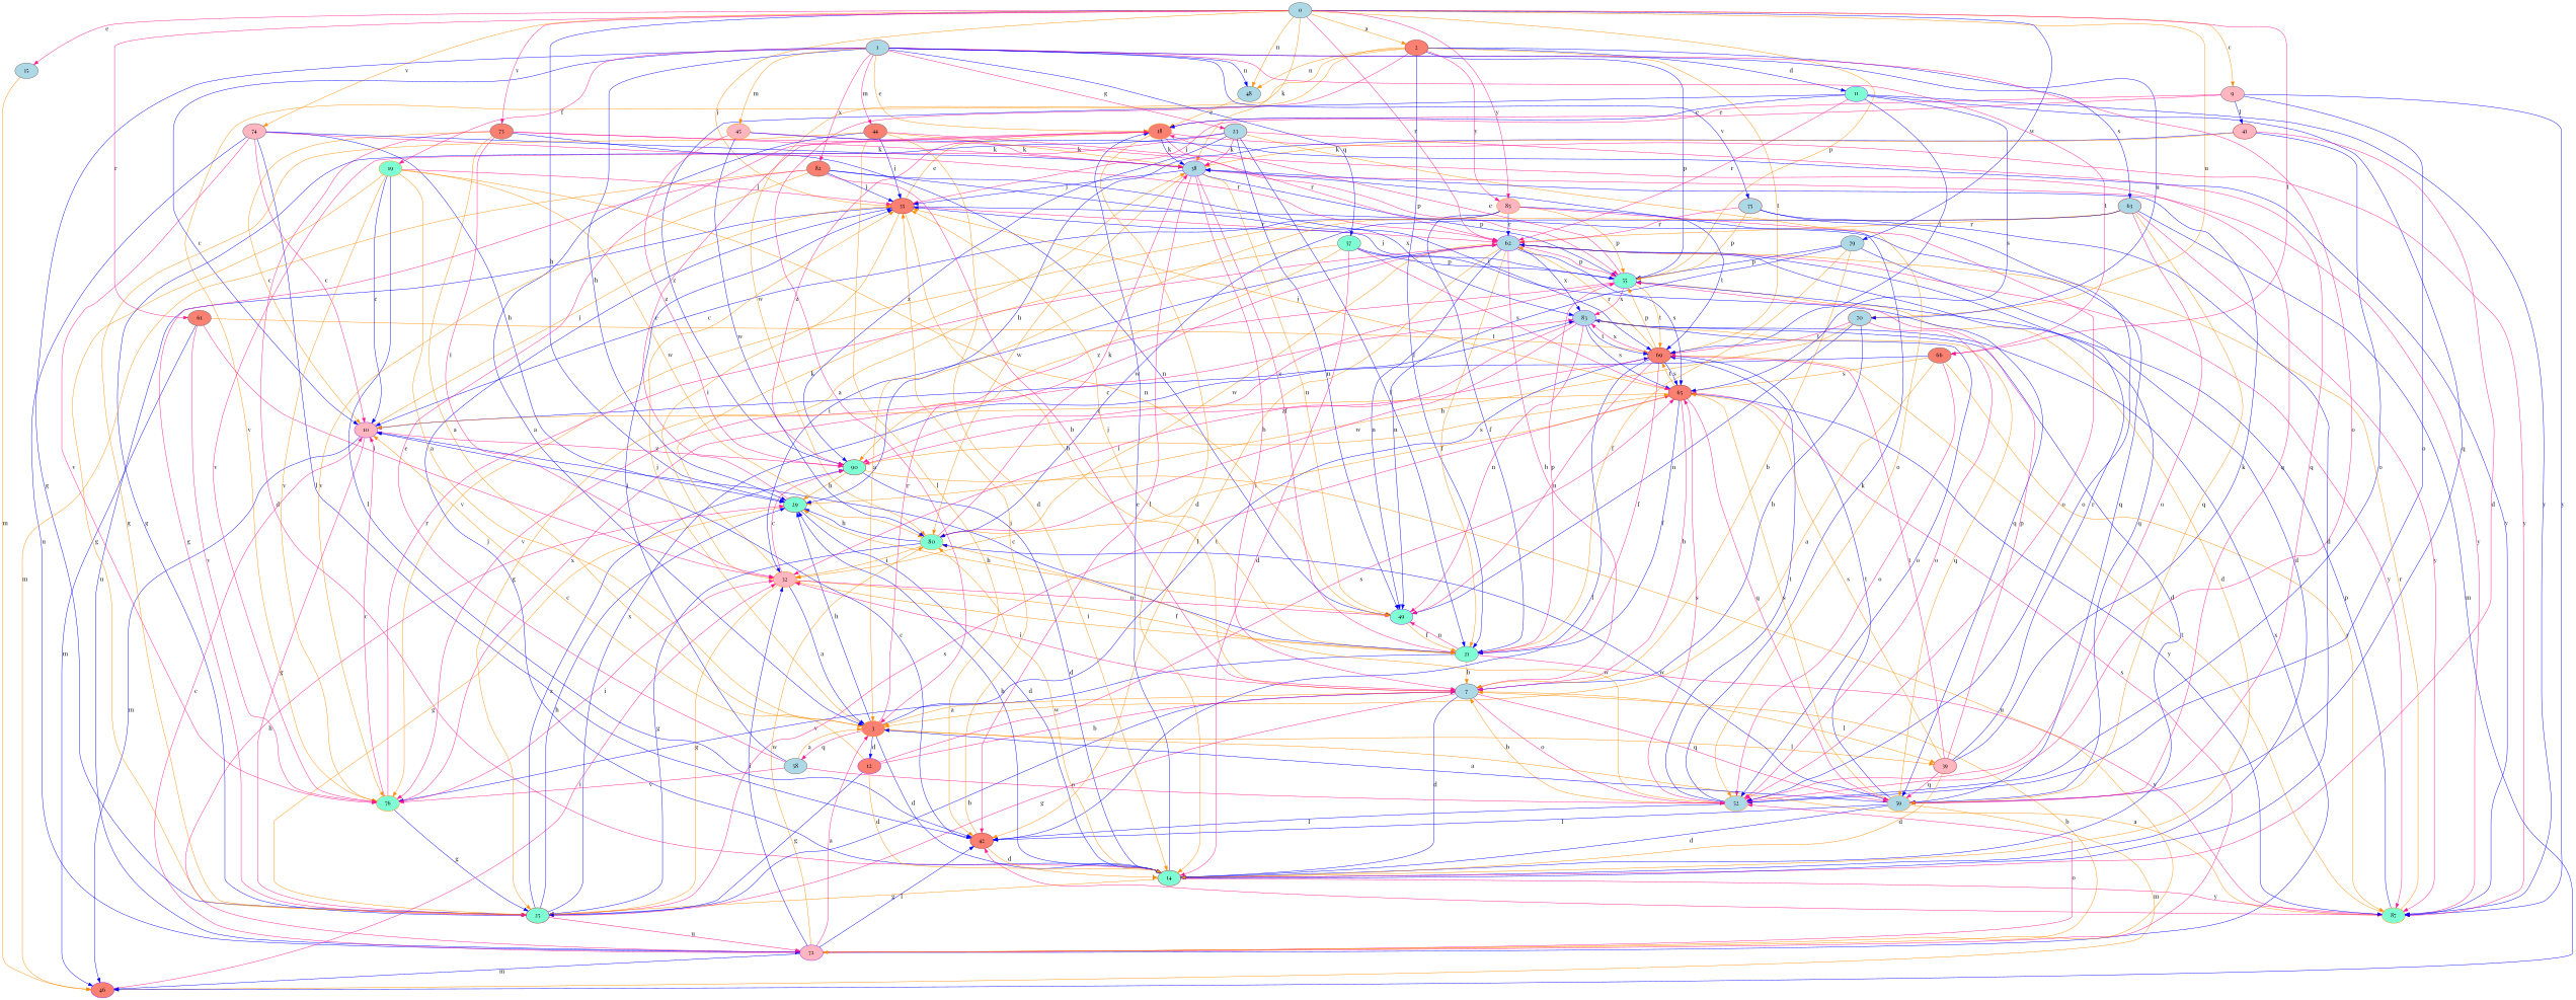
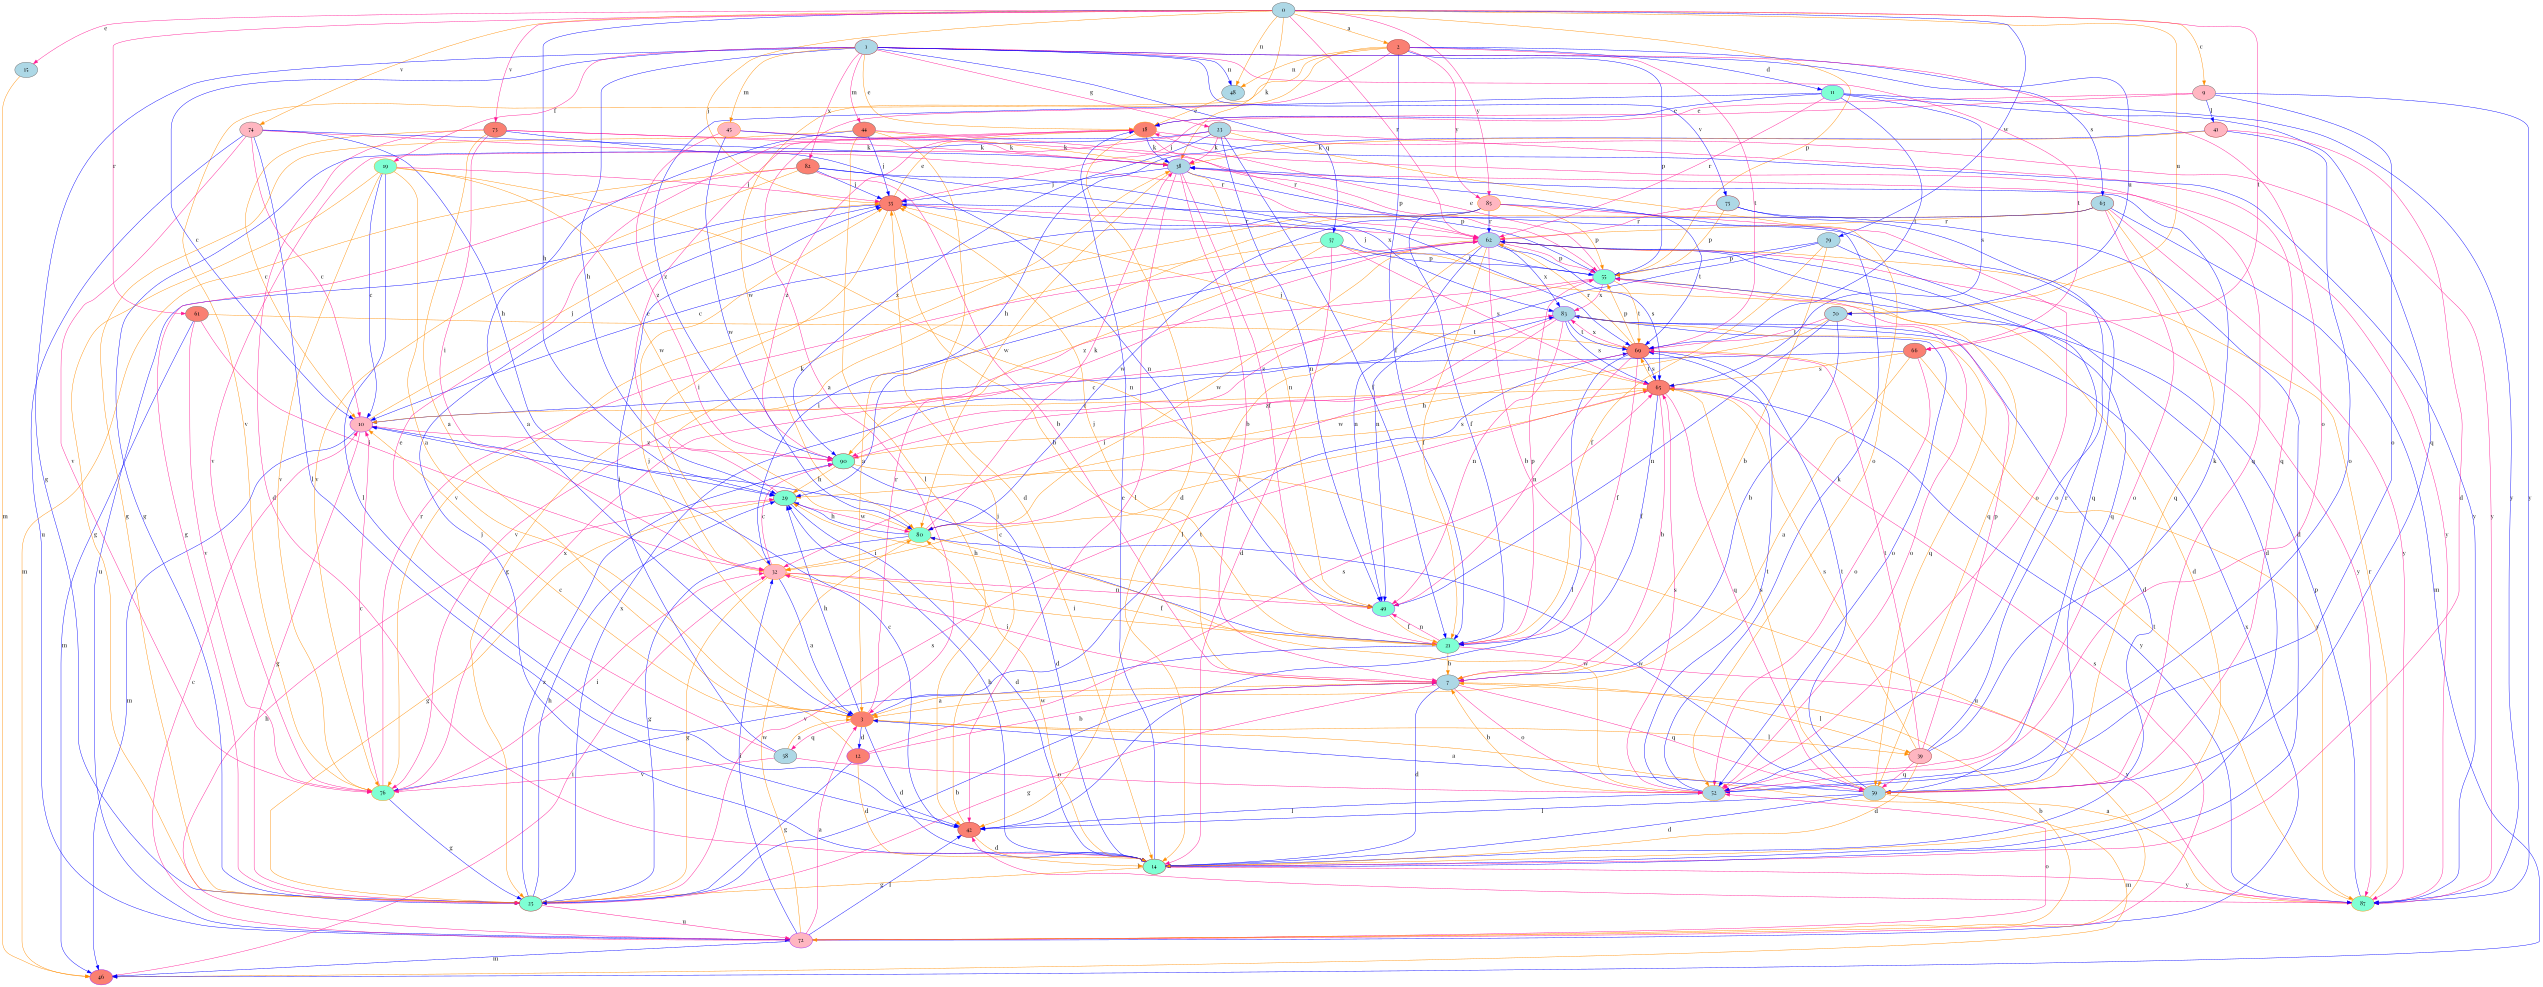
  strict digraph {
    fontname="Playfair Display"
    node [color=brown fillcolor=lightblue fontname="Playfair Display" style=filled]
    edge [color=blue fontname="Playfair Display"]
    0 [color=gray40]
    2 [fillcolor=salmon]
    9 [color=gray40 fillcolor=lightpink]
    15 [color=gray40]
    29 [fillcolor=aquamarine]
    35 [fillcolor=salmon]
    38 [color=purple]
    48 [color=gray40]
    55 [color=purple fillcolor=aquamarine]
    61 [color=gray40 fillcolor=salmon]
    62 [color=purple]
    66 [color=gray40 fillcolor=salmon]
    70
    73 [color=gray40 fillcolor=salmon]
    74 [color=gray40 fillcolor=lightpink]
    79 [color=gray40]
    85 [color=darkorange fillcolor=lightpink]
    3 [color=darkorange fillcolor=salmon]
    11 [color=purple fillcolor=aquamarine]
    21 [color=gray40 fillcolor=aquamarine]
    69 [fillcolor=salmon]
    76 [color=darkorange fillcolor=aquamarine]
    80 [color=darkorange fillcolor=aquamarine]
    18 [color=darkorange fillcolor=salmon]
    52 [color=darkorange]
    41 [fillcolor=lightpink]
    87 [color=darkorange fillcolor=aquamarine]
    46 [color=purple fillcolor=salmon]
    25 [fillcolor=aquamarine]
    14 [fillcolor=aquamarine]
    7 [color=gray40]
    32 [color=darkorange fillcolor=lightpink]
    59 [color=darkorange]
    72 [color=purple fillcolor=lightpink]
    42 [fillcolor=salmon]
    49 [color=purple fillcolor=aquamarine]
    90 [fillcolor=aquamarine]
    83 [color=purple]
    65 [fillcolor=salmon]
    10 [color=purple fillcolor=lightpink]
    1
    19 [color=darkorange fillcolor=aquamarine]
    23
    44 [color=gray40 fillcolor=salmon]
    45 [color=darkorange fillcolor=lightpink]
    57 [color=gray40 fillcolor=aquamarine]
    63
    75
    82 [color=gray40 fillcolor=salmon]
    12 [color=purple fillcolor=salmon]
    39 [fillcolor=lightpink]
    58 [color=gray40]
    0 -> 2 [color=darkorange label=a]
    0 -> 9 [color=darkorange label=c]
    0 -> 15 [color=deeppink label=e]
    0 -> 29 [label=h]
    0 -> 35 [color=darkorange label=j]
    0 -> 38 [color=darkorange label=k]
    0 -> 48 [color=darkorange label=n]
    0 -> 55 [color=darkorange label=p]
    0 -> 61 [color=deeppink label=r]
    0 -> 62 [color=deeppink label=r]
    0 -> 66 [color=deeppink label=t]
    0 -> 70 [color=darkorange label=u]
    0 -> 73 [color=deeppink label=v]
    0 -> 74 [color=darkorange label=v]
    0 -> 79 [label=w]
    0 -> 85 [color=deeppink label=y]
    2 -> 48 [color=darkorange label=n]
    2 -> 55 [label=p]
    2 -> 70 [label=u]
    2 -> 85 [color=deeppink label=y]
    2 -> 3 [color=deeppink label=a]
    2 -> 11 [label=d]
    2 -> 21 [label=f]
-   2 -> 69 [color=darkorange label=t]
+   2 -> 69 [color=deeppink label=t]
    2 -> 76 [color=darkorange label=v]
    2 -> 80 [color=darkorange label=w]
    9 -> 35 [color=deeppink label=j]
    9 -> 18 [color=deeppink label=e]
    9 -> 52 [label=o]
    9 -> 41 [label=l]
    9 -> 87 [label=y]
    15 -> 46 [color=darkorange label=m]
+   29 -> 80 [color=deeppink label=w]
    29 -> 18 [color=deeppink label=e]
    29 -> 25 [color=darkorange label=g]
    29 -> 14 [label=d]
    35 -> 62 [color=deeppink label=r]
    35 -> 18 [color=darkorange label=e]
    35 -> 7 [color=darkorange label=b]
    35 -> 32 [color=darkorange label=i]
    35 -> 59 [label=q]
    35 -> 72 [label=u]
    38 -> 35 [label=j]
    38 -> 55 [label=p]
    38 -> 21 [color=deeppink label=f]
    38 -> 80 [color=darkorange label=w]
    38 -> 87 [color=deeppink label=y]
    38 -> 7 [color=deeppink label=b]
    38 -> 42 [color=deeppink label=l]
    38 -> 49 [color=darkorange label=n]
    48 -> 18 [color=darkorange label=e]
    55 -> 35 [label=j]
    55 -> 69 [color=darkorange label=t]
    55 -> 76 [color=deeppink label=v]
    55 -> 18 [color=deeppink label=e]
    55 -> 14 [color=darkorange label=d]
    55 -> 90 [color=deeppink label=z]
    55 -> 83 [color=deeppink label=x]
    61 -> 69 [color=darkorange label=t]
    61 -> 76 [color=deeppink label=v]
    61 -> 46 [label=m]
    61 -> 32 [color=deeppink label=i]
    62 -> 55 [color=deeppink label=p]
    62 -> 21 [color=darkorange label=f]
    62 -> 80 [color=darkorange label=w]
    62 -> 87 [color=deeppink label=y]
    62 -> 7 [color=deeppink label=b]
    62 -> 32 [label=i]
    62 -> 59 [label=q]
    62 -> 42 [color=darkorange label=l]
    62 -> 49 [label=n]
    62 -> 83 [label=x]
    62 -> 65 [label=s]
    66 -> 3 [color=darkorange label=a]
    66 -> 52 [color=deeppink label=o]
    66 -> 87 [color=darkorange label=y]
    66 -> 65 [color=darkorange label=s]
    66 -> 10 [label=c]
    70 -> 29 [color=darkorange label=h]
    70 -> 69 [color=deeppink label=t]
    70 -> 52 [color=deeppink label=o]
    70 -> 7 [label=b]
    70 -> 49 [label=n]
    73 -> 38 [color=deeppink label=k]
    73 -> 55 [color=deeppink label=p]
    73 -> 3 [color=darkorange label=a]
    73 -> 14 [color=deeppink label=d]
    73 -> 32 [color=deeppink label=i]
    73 -> 49 [label=n]
    73 -> 10 [color=darkorange label=c]
    74 -> 29 [label=h]
    74 -> 38 [label=k]
    74 -> 62 [color=deeppink label=r]
    74 -> 76 [color=deeppink label=v]
    74 -> 72 [label=u]
    74 -> 42 [label=l]
    74 -> 10 [color=deeppink label=c]
    79 -> 55 [label=p]
    79 -> 21 [color=darkorange label=f]
    79 -> 14 [label=d]
    79 -> 7 [color=darkorange label=b]
    79 -> 49 [label=n]
    85 -> 55 [color=darkorange label=p]
    85 -> 62 [label=r]
    85 -> 21 [label=f]
    85 -> 69 [label=t]
    85 -> 76 [color=darkorange label=v]
    85 -> 52 [color=deeppink label=o]
    85 -> 10 [label=c]
    3 -> 29 [label=h]
    3 -> 35 [color=darkorange label=j]
    3 -> 62 [color=deeppink label=r]
    3 -> 69 [label=t]
    3 -> 14 [label=d]
    3 -> 12 [label=d]
    3 -> 39 [color=darkorange label=l]
    3 -> 58 [color=deeppink label=q]
    11 -> 62 [color=deeppink label=r]
    11 -> 69 [label=t]
    11 -> 18 [label=e]
    11 -> 87 [label=y]
    11 -> 59 [label=q]
    11 -> 90 [label=z]
    11 -> 65 [label=s]
    21 -> 35 [color=darkorange label=j]
    21 -> 55 [color=deeppink label=p]
    21 -> 76 [label=v]
    21 -> 87 [color=deeppink label=y]
    21 -> 7 [color=darkorange label=b]
    21 -> 32 [color=darkorange label=i]
    21 -> 49 [color=deeppink label=n]
    21 -> 10 [label=c]
    69 -> 55 [color=darkorange label=p]
    69 -> 62 [color=darkorange label=r]
    69 -> 21 [color=deeppink label=f]
    69 -> 42 [label=l]
    69 -> 49 [color=deeppink label=n]
    69 -> 90 [color=deeppink label=z]
    69 -> 83 [color=deeppink label=x]
    69 -> 65 [label=s]
    76 -> 62 [color=deeppink label=r]
    76 -> 25 [label=g]
    76 -> 32 [color=deeppink label=i]
    76 -> 83 [color=deeppink label=x]
    76 -> 10 [color=deeppink label=c]
    80 -> 29 [label=h]
    80 -> 38 [color=deeppink label=k]
    80 -> 25 [label=g]
    80 -> 32 [color=darkorange label=i]
    18 -> 38 [label=k]
    18 -> 62 [color=deeppink label=r]
    18 -> 87 [color=deeppink label=y]
    18 -> 14 [color=darkorange label=d]
    18 -> 90 [color=deeppink label=z]
    52 -> 38 [label=k]
    52 -> 69 [label=t]
    52 -> 80 [color=darkorange label=w]
    52 -> 7 [color=darkorange label=b]
    52 -> 42 [label=l]
    52 -> 65 [color=deeppink label=s]
    41 -> 29 [label=h]
    41 -> 38 [color=darkorange label=k]
    41 -> 52 [label=o]
    41 -> 14 [color=deeppink label=d]
    87 -> 55 [label=p]
    87 -> 62 [color=darkorange label=r]
    87 -> 3 [color=darkorange label=a]
    87 -> 69 [color=darkorange label=t]
    87 -> 42 [color=deeppink label=l]
    46 -> 32 [color=deeppink label=i]
    25 -> 29 [label=h]
    25 -> 7 [label=b]
    25 -> 72 [color=deeppink label=u]
    25 -> 90 [label=z]
    25 -> 83 [label=x]
    25 -> 65 [color=deeppink label=s]
    14 -> 29 [label=h]
    14 -> 35 [label=j]
    14 -> 80 [color=darkorange label=w]
    14 -> 18 [label=e]
    14 -> 87 [color=deeppink label=y]
    14 -> 25 [color=darkorange label=g]
    7 -> 3 [color=darkorange label=a]
    7 -> 52 [color=deeppink label=o]
    7 -> 25 [color=deeppink label=g]
    7 -> 14 [label=d]
    7 -> 32 [color=deeppink label=i]
    7 -> 59 [color=deeppink label=q]
    7 -> 39 [color=darkorange label=l]
    32 -> 38 [color=darkorange label=k]
    32 -> 3 [label=a]
    32 -> 21 [color=darkorange label=f]
    32 -> 25 [color=darkorange label=g]
    32 -> 49 [color=deeppink label=n]
    32 -> 90 [color=deeppink label=c]
    59 -> 3 [label=a]
    59 -> 69 [label=t]
    59 -> 80 [label=w]
    59 -> 46 [color=darkorange label=m]
    59 -> 14 [label=d]
    59 -> 42 [label=l]
    59 -> 65 [color=darkorange label=s]
    72 -> 29 [color=deeppink label=h]
    72 -> 3 [color=deeppink label=a]
    72 -> 80 [color=darkorange label=w]
    72 -> 52 [color=deeppink label=o]
    72 -> 46 [label=m]
    72 -> 7 [color=darkorange label=b]
    72 -> 32 [label=i]
    72 -> 42 [label=l]
    72 -> 83 [label=x]
    72 -> 65 [color=deeppink label=s]
    72 -> 10 [color=deeppink label=c]
    42 -> 35 [color=darkorange label=j]
    42 -> 14 [color=darkorange label=d]
    42 -> 10 [label=c]
    49 -> 29 [color=darkorange label=h]
    49 -> 21 [color=darkorange label=f]
    90 -> 29 [color=darkorange label=h]
    90 -> 14 [label=d]
    90 -> 72 [color=darkorange label=u]
    90 -> 65 [color=darkorange label=s]
    83 -> 69 [label=t]
    83 -> 80 [color=deeppink label=w]
    83 -> 52 [label=o]
    83 -> 14 [label=d]
    83 -> 32 [color=deeppink label=i]
    83 -> 59 [color=darkorange label=q]
    83 -> 49 [color=deeppink label=n]
    83 -> 65 [label=s]
    65 -> 35 [color=darkorange label=j]
    65 -> 21 [label=f]
    65 -> 69 [color=darkorange label=t]
    65 -> 87 [label=y]
    65 -> 7 [color=deeppink label=b]
    65 -> 32 [color=darkorange label=i]
    65 -> 59 [color=deeppink label=q]
    65 -> 10 [color=darkorange label=c]
    10 -> 35 [color=darkorange label=j]
    10 -> 46 [label=m]
    10 -> 25 [color=deeppink label=g]
    10 -> 90 [color=deeppink label=z]
    1 -> 29 [label=h]
    1 -> 48 [label=n]
    1 -> 66 [color=deeppink label=t]
    1 -> 18 [color=darkorange label=e]
    1 -> 52 [color=deeppink label=o]
    1 -> 25 [label=g]
    1 -> 10 [label=c]
    1 -> 19 [color=deeppink label=f]
    1 -> 23 [color=deeppink label=g]
    1 -> 44 [color=deeppink label=m]
    1 -> 45 [color=darkorange label=m]
    1 -> 57 [label=q]
    1 -> 63 [label=s]
    1 -> 75 [label=v]
    1 -> 82 [color=deeppink label=x]
    19 -> 35 [color=deeppink label=j]
    19 -> 3 [color=darkorange label=a]
    19 -> 76 [color=darkorange label=v]
    19 -> 80 [color=darkorange label=w]
    19 -> 25 [color=darkorange label=g]
    19 -> 42 [label=l]
    19 -> 49 [color=darkorange label=n]
    19 -> 10 [label=c]
    23 -> 38 [color=deeppink label=k]
    23 -> 21 [label=f]
    23 -> 76 [color=deeppink label=v]
    23 -> 52 [color=darkorange label=o]
    23 -> 25 [label=g]
    23 -> 59 [color=deeppink label=q]
    23 -> 49 [label=n]
    23 -> 90 [label=z]
    44 -> 35 [label=j]
    44 -> 38 [color=darkorange label=k]
    44 -> 3 [label=a]
    44 -> 25 [color=darkorange label=g]
    44 -> 14 [color=darkorange label=d]
    44 -> 59 [color=deeppink label=q]
    44 -> 42 [color=darkorange label=l]
    45 -> 38 [color=deeppink label=k]
    45 -> 80 [label=w]
    45 -> 87 [label=y]
    45 -> 90 [color=deeppink label=z]
    57 -> 55 [label=p]
    57 -> 25 [color=darkorange label=g]
    57 -> 14 [color=deeppink label=d]
-   57 -> 59 [label=q]
+   57 -> 59 [color=darkorange label=q]
    57 -> 90 [color=darkorange label=z]
    57 -> 65 [color=deeppink label=s]
    63 -> 62 [color=darkorange label=r]
    63 -> 3 [color=darkorange label=a]
    63 -> 80 [label=w]
    63 -> 52 [color=deeppink label=o]
    63 -> 87 [color=deeppink label=y]
    63 -> 46 [label=m]
    63 -> 59 [color=darkorange label=q]
    75 -> 55 [color=darkorange label=p]
    75 -> 62 [color=deeppink label=r]
    75 -> 52 [label=o]
    75 -> 14 [label=d]
    82 -> 35 [label=j]
    82 -> 69 [label=t]
    82 -> 76 [color=darkorange label=v]
    82 -> 46 [color=darkorange label=m]
    82 -> 25 [color=deeppink label=g]
    82 -> 7 [color=deeppink label=b]
    82 -> 83 [label=x]
    12 -> 25 [label=g]
    12 -> 14 [color=darkorange label=d]
    12 -> 7 [color=deeppink label=b]
    12 -> 65 [color=deeppink label=s]
    12 -> 10 [color=darkorange label=c]
    39 -> 38 [label=k]
    39 -> 55 [color=deeppink label=p]
    39 -> 62 [label=r]
    39 -> 69 [color=deeppink label=t]
    39 -> 14 [color=darkorange label=d]
    39 -> 59 [color=deeppink label=q]
    39 -> 65 [color=darkorange label=s]
    58 -> 35 [label=j]
    58 -> 3 [color=darkorange label=a]
    58 -> 76 [color=deeppink label=v]
    58 -> 18 [color=deeppink label=e]
    58 -> 52 [color=deeppink label=o]
  }
